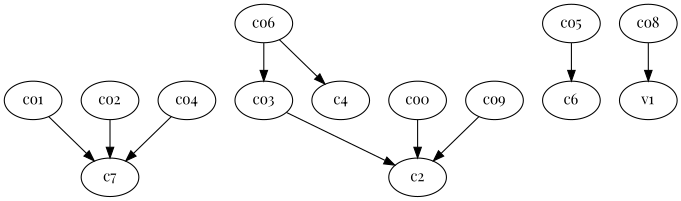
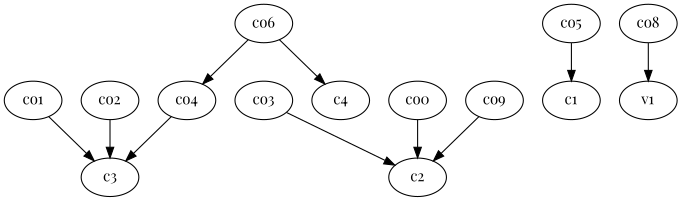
  strict digraph {
    fontname="Playfair Display"
    node [fontname="Playfair Display"]
    edge [fontname="Playfair Display" weight=1]
    co1
-   c3 [label=c7]
+   c3
    co2
    co3
    c2
    co4
    co5
-   c1 [label=c6]
+   c1
    co6
    c4
    n11 [label=co0]
    co8
    v1
    co9
    co1 -> c3
    co2 -> c3
    co3 -> c2
    co4 -> c3
    co5 -> c1
-   co6 -> co3
+   co6 -> co4
    co6 -> c4
    n11 -> c2
    co8 -> v1
    co9 -> c2
  }
